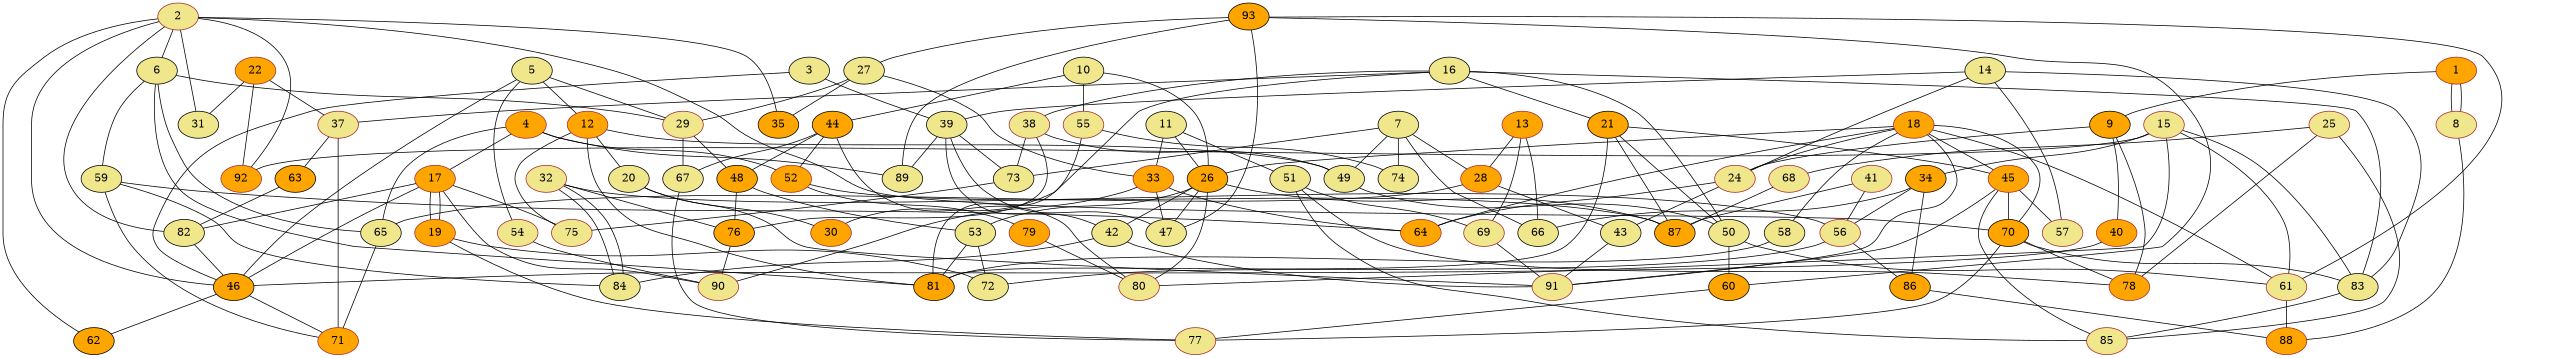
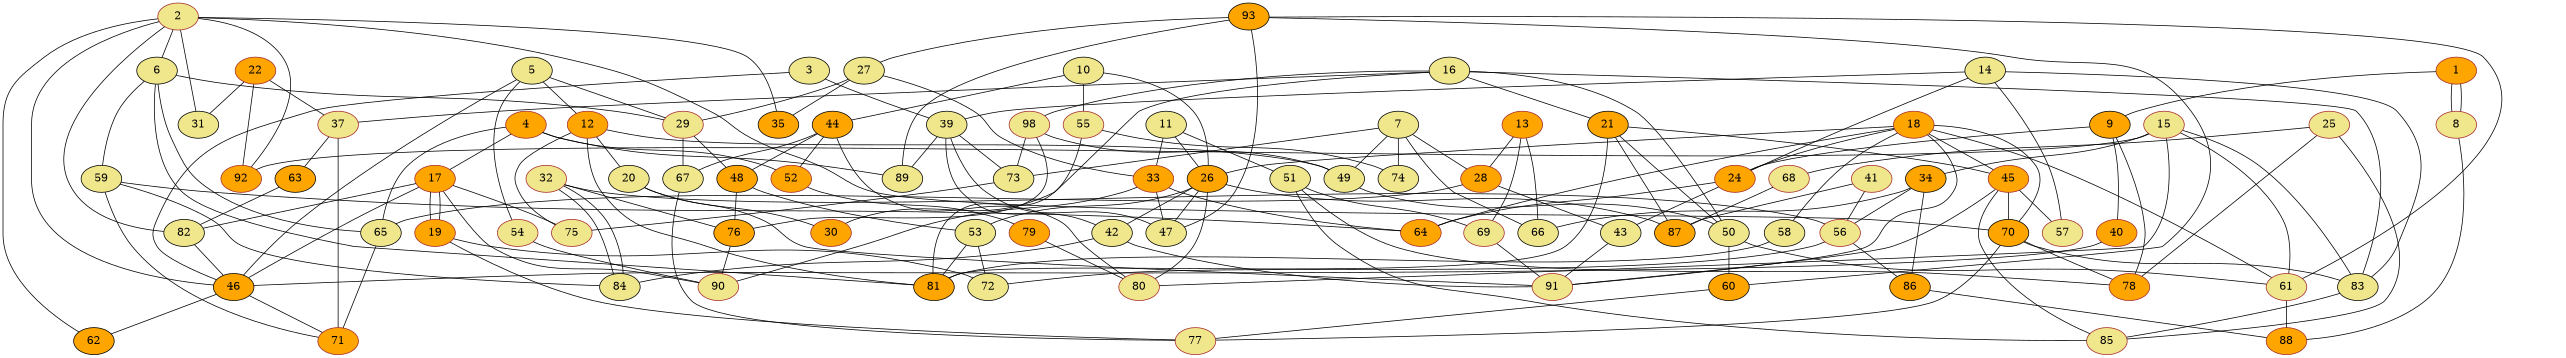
  graph {
    node [color=black fillcolor=khaki style=filled]
    1 [color=brown fillcolor=orange]
    8 [color=brown]
    9 [fillcolor=orange]
    88 [color=brown fillcolor=orange]
-   24 [color=brown]
+   24 [color=brown fillcolor=orange]
    40 [color=brown fillcolor=orange]
    78 [color=brown fillcolor=orange]
    2 [color=brown]
    6
    31
    35 [fillcolor=orange]
    46 [fillcolor=orange]
    62 [fillcolor=orange]
    70 [fillcolor=orange]
    82
    92 [color=brown fillcolor=orange]
    65
    29 [color=brown]
    59
    81 [fillcolor=orange]
    71 [color=brown fillcolor=orange]
    83
    77 [color=brown]
    3
    39
    89
    73
    47
    42
    4 [color=brown fillcolor=orange]
    17 [color=brown fillcolor=orange]
    52 [color=brown fillcolor=orange]
    75 [color=brown]
    19 [color=brown fillcolor=orange]
    90 [color=brown]
    87 [fillcolor=orange]
    79 [color=brown fillcolor=orange]
    5
    12 [color=brown fillcolor=orange]
    54 [color=brown]
    49
    20
    48 [fillcolor=orange]
    67
    64 [color=brown fillcolor=orange]
    84
    28 [color=brown fillcolor=orange]
    7
    66
    74
    43
    50
    26 [fillcolor=orange]
    10
    44 [fillcolor=orange]
    55 [color=brown]
    80 [color=brown]
    53
    11
    33 [color=brown fillcolor=orange]
    51
    69 [color=brown]
    85 [color=brown]
    30 [color=brown fillcolor=orange]
    91 [color=brown]
    13 [color=brown fillcolor=orange]
    14
    57 [color=brown]
    15 [color=brown]
    34 [fillcolor=orange]
    61 [color=brown]
    56 [color=brown]
    86 [fillcolor=orange]
    16
    21 [fillcolor=orange]
    37 [color=brown]
-   38 [color=brown]
+   38 [color=brown label=98]
    45 [color=brown fillcolor=orange]
    63 [fillcolor=orange]
    76 [fillcolor=orange]
    60 [fillcolor=orange]
    72
    18 [color=brown fillcolor=orange]
    58
    22 [color=brown fillcolor=orange]
    n86 [fillcolor=orange label=93]
    27
    25 [color=brown]
    68 [color=brown]
    32 [color=brown]
    41 [color=brown]
    1 -- 8
    1 -- 8
    1 -- 9
    8 -- 88
    9 -- 24
    9 -- 40
    9 -- 78
    24 -- 64
    24 -- 43
    40 -- 46
    2 -- 6
    2 -- 31
    2 -- 35
    2 -- 46
    2 -- 62
    2 -- 70
    2 -- 82
    2 -- 92
    6 -- 65
    6 -- 29
    6 -- 59
    6 -- 81
    46 -- 62
    46 -- 71
    70 -- 78
    70 -- 83
    70 -- 77
    82 -- 46
    65 -- 71
    29 -- 48
    29 -- 67
    59 -- 71
    59 -- 64
    59 -- 84
    83 -- 85
    3 -- 46
    3 -- 39
    39 -- 89
    39 -- 73
    39 -- 47
    39 -- 42
    73 -- 75
    42 -- 84
    42 -- 91
    4 -- 65
    4 -- 89
    4 -- 17
    4 -- 52
    17 -- 46
    17 -- 82
    17 -- 75
    17 -- 19
    17 -- 19
    17 -- 90
-   52 -- 87
    52 -- 79
    19 -- 77
    19 -- 72
    79 -- 80
    5 -- 46
    5 -- 29
    5 -- 12
    5 -- 54
    12 -- 81
    12 -- 75
    12 -- 49
    12 -- 20
    54 -- 90
    49 -- 50
    20 -- 30
    20 -- 91
    48 -- 53
    48 -- 76
    67 -- 77
    28 -- 65
    28 -- 43
    7 -- 73
    7 -- 49
    7 -- 28
    7 -- 66
    7 -- 74
    43 -- 91
    50 -- 61
    50 -- 60
    26 -- 47
    26 -- 42
    26 -- 87
    26 -- 80
    26 -- 53
    10 -- 26
    10 -- 44
    10 -- 55
    44 -- 52
    44 -- 48
    44 -- 67
    44 -- 80
    55 -- 81
    55 -- 74
    53 -- 81
    53 -- 72
    11 -- 26
    11 -- 33
    11 -- 51
    33 -- 47
    33 -- 90
    33 -- 64
    51 -- 78
    51 -- 69
    51 -- 85
    69 -- 91
    13 -- 28
    13 -- 66
    13 -- 69
    14 -- 24
    14 -- 83
    14 -- 39
    14 -- 57
    15 -- 92
    15 -- 83
    15 -- 80
    15 -- 34
    15 -- 61
    34 -- 66
    34 -- 56
    34 -- 86
    61 -- 88
    56 -- 86
    56 -- 72
    86 -- 88
    16 -- 83
    16 -- 50
    16 -- 30
    16 -- 21
    16 -- 37
    16 -- 38
    21 -- 81
    21 -- 87
    21 -- 50
    21 -- 45
    37 -- 71
    37 -- 63
    38 -- 73
    38 -- 49
    38 -- 76
    45 -- 70
    45 -- 85
    45 -- 91
    45 -- 57
    63 -- 82
    76 -- 90
    60 -- 77
    18 -- 24
    18 -- 70
    18 -- 64
    18 -- 26
    18 -- 91
    18 -- 61
    18 -- 45
    18 -- 58
    58 -- 81
    22 -- 31
    22 -- 92
    22 -- 37
    n86 -- 89
    n86 -- 47
    n86 -- 61
    n86 -- 60
    n86 -- 27
    27 -- 35
    27 -- 29
    27 -- 33
    25 -- 78
    25 -- 85
    25 -- 68
    68 -- 87
    32 -- 84
    32 -- 84
    32 -- 56
    32 -- 76
    41 -- 87
    41 -- 56
  }
